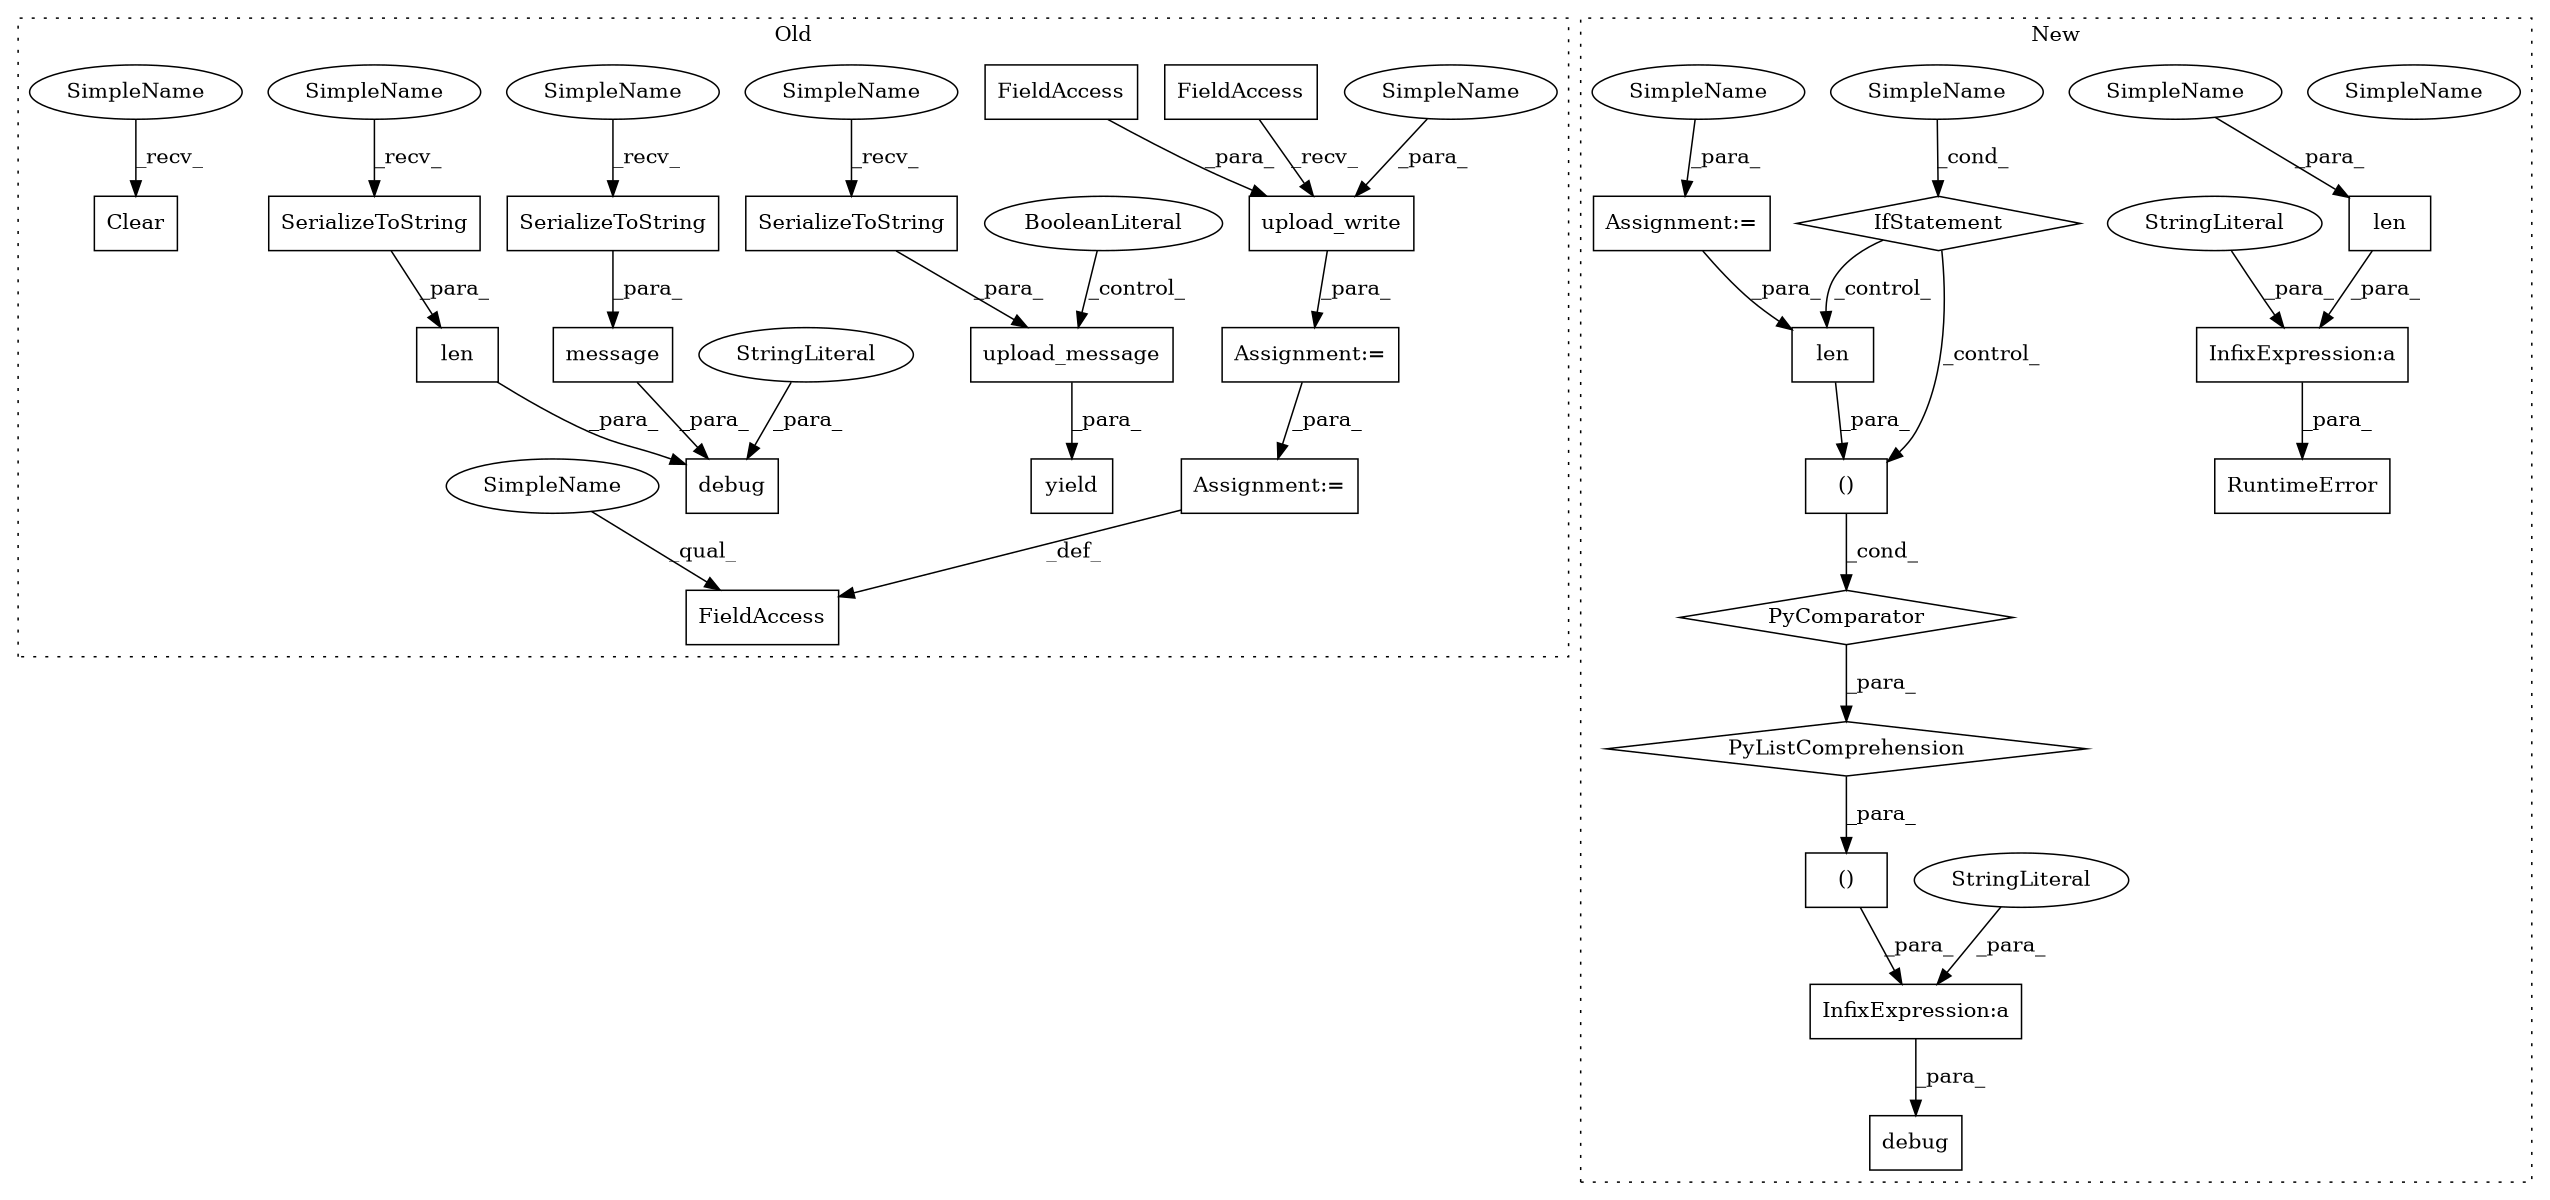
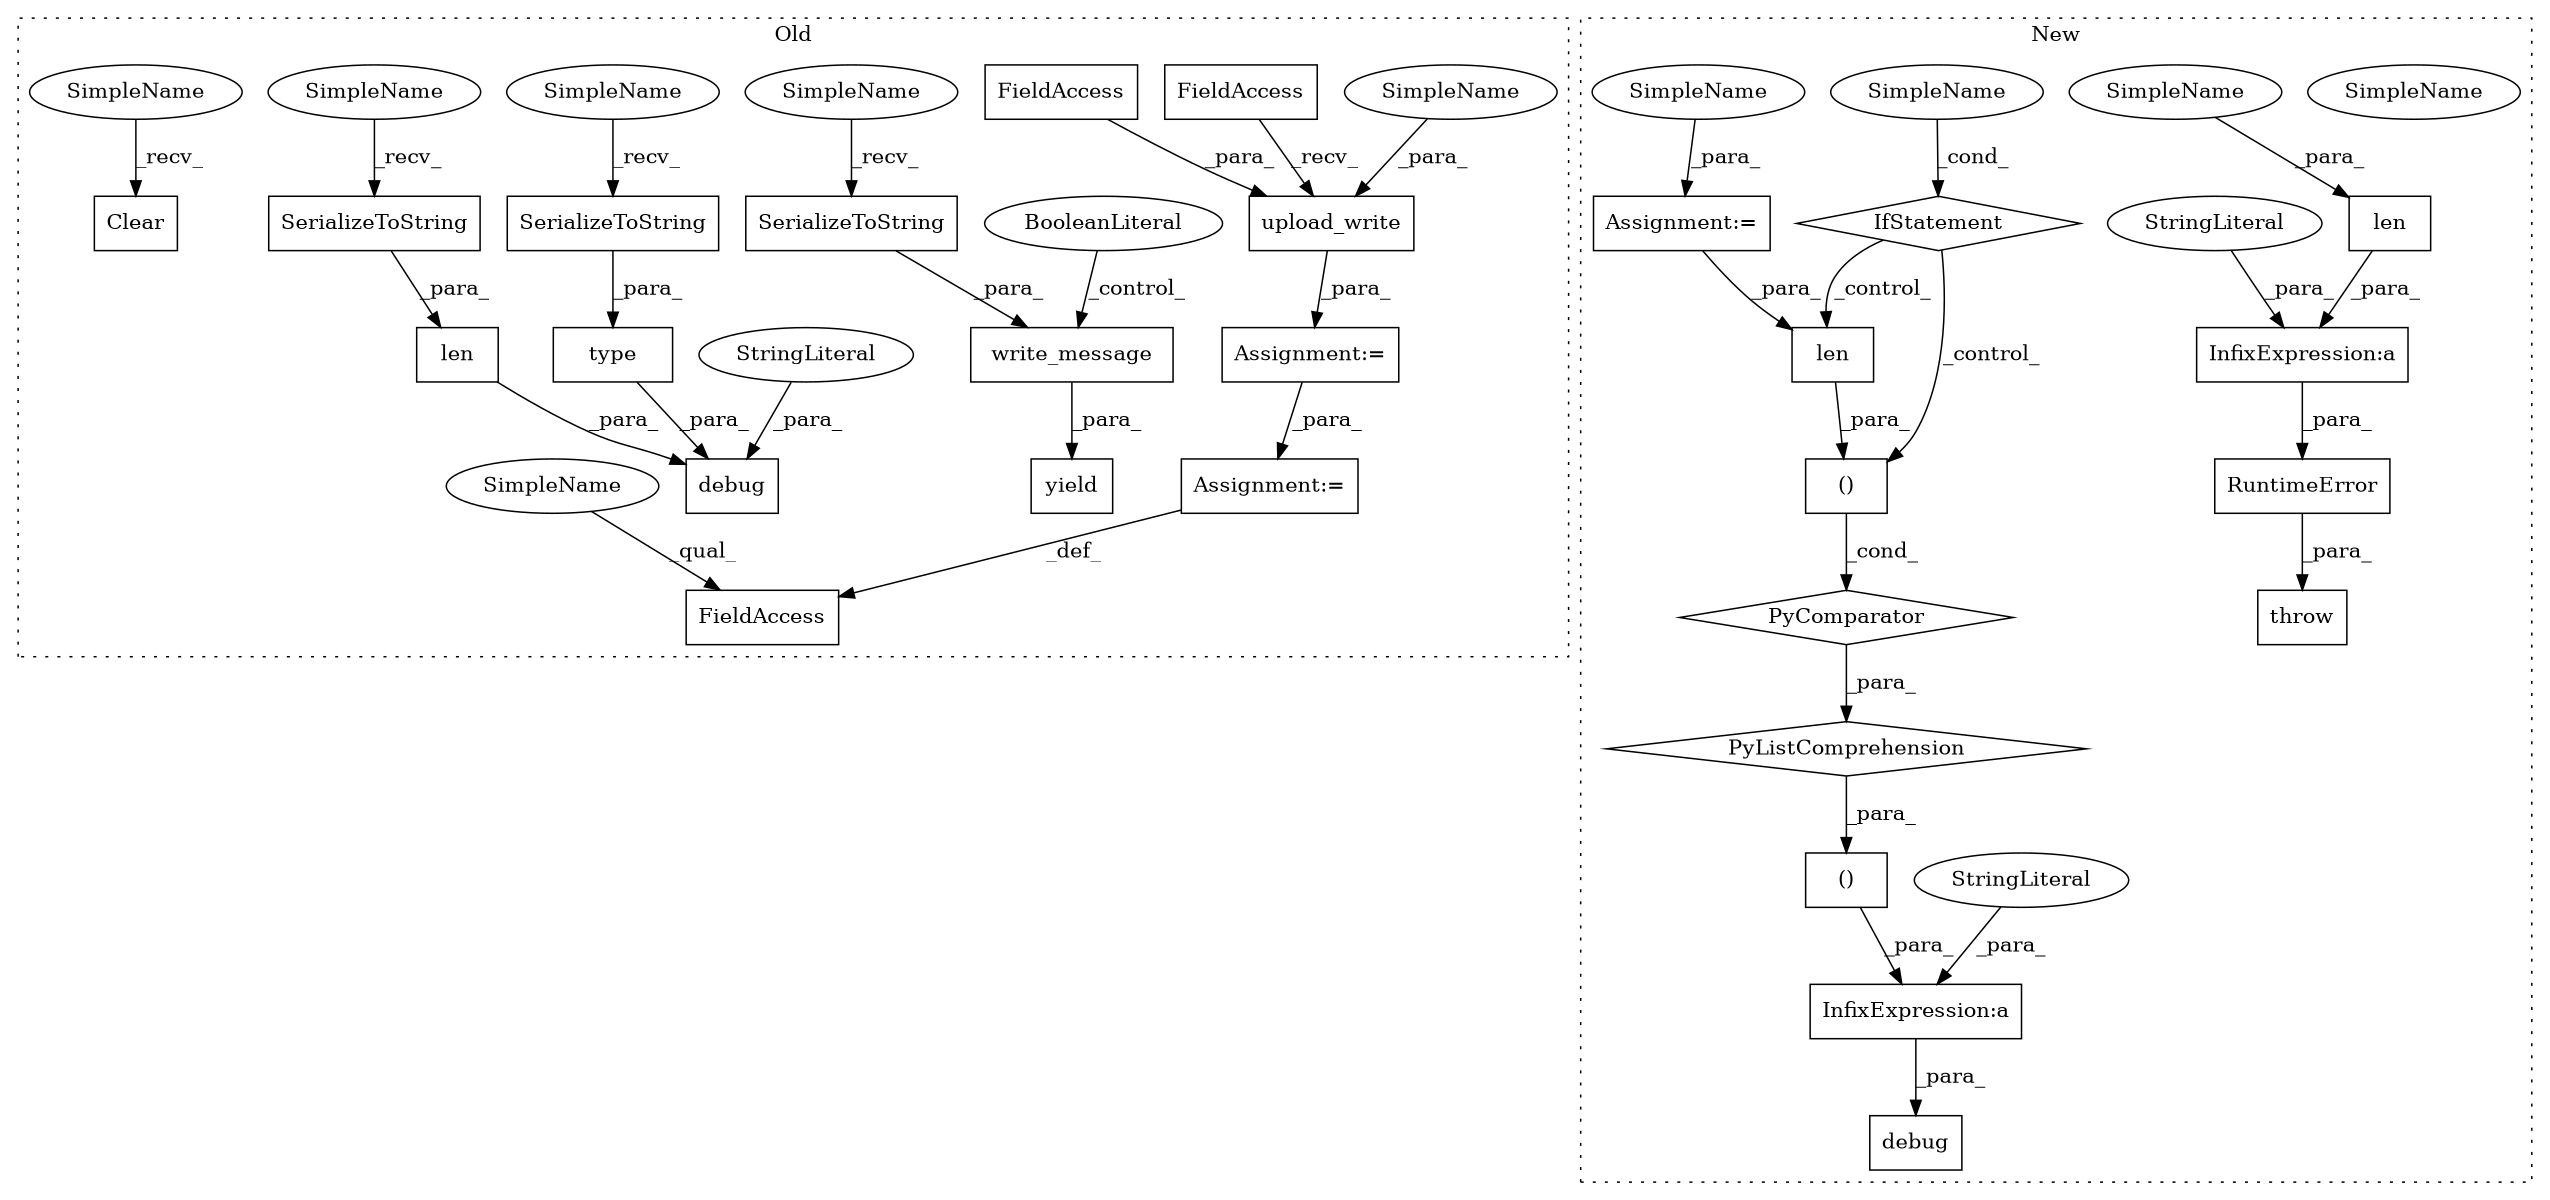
  digraph {
    node [a=32 l=6 s=5019 shape=box]
    n1 [a=112 l=7 label=yield s=5085]
-   n2 [l="14,1" label=upload_message s="5095,5146"]
+   n2 [l="14,1" label=write_message s="5095,5146"]
    n3 [a=9 l=4 label=BooleanLiteral s=5142 shape=ellipse]
    n4 [l=19 label=SerializeToString s=5122]
    n5 [a=22 l=28 label=FieldAccess s=5045]
    n6 [a=7 l=1 label="Assignment:=" s=5073]
    n7 [a=7 l=1 label="Assignment:=" s=4961]
    n8 [l="14,1" label=upload_write s="4974,5008"]
    n9 [l=19 label=SerializeToString s=4896]
    n10 [l="6,1" label=debug s="4840,4949"]
    n11 [l="4,1" label=len s="4885,4915"]
    n12 [a=22 l=11 label=FieldAccess s=4962]
    n13 [a=22 l=13 label=FieldAccess s=4988]
-   n14 [l="5,1" label=message s="4917,4948"]
+   n14 [l="5,1" label=type s="4917,4948"]
    n15 [l=19 label=SerializeToString s=4929]
    n16 [a=45 l=38 label=StringLiteral s=4846 shape=ellipse]
    n17 [l=7 label=Clear s=5030]
    n18 [a=42 label=SimpleName s=5002 shape=ellipse]
    n19 [a=42 label=SimpleName s=4922 shape=ellipse]
    n20 [a=42 label=SimpleName s=4889 shape=ellipse]
    n21 [a=42 l=12 label=SimpleName s=5109 shape=ellipse]
    n22 [a=42 l=12 label=SimpleName s=5017 shape=ellipse]
    n23 [a=42 l=12 label=SimpleName s=5045 shape=ellipse]
    n24 [a=109 l=147 label=PyListComprehension s=4912 shape=diamond]
    n25 [a=113 l=25 label=PyComparator shape=diamond]
    n26 [a=7 l=25 label="Assignment:="]
    n27 [a=27 l=10 label="InfixExpression:a" s=4858]
    n28 [a=106 l=177 label="()" s=4868]
    n29 [l="6,3" label=debug s="4834,5045"]
    n30 [a=106 l=27 label="()" s=4912]
    n31 [l="4,1" label=len s="4929,4938"]
    n32 [a=25 l=25 label=IfStatement shape=diamond]
    n33 [a=42 l=5 label=SimpleName s=5039 shape=ellipse]
    n34 [a=45 l=18 label=StringLiteral s=4840 shape=ellipse]
    n35 [l="4,1" label=len s="5130,5139"]
    n36 [a=27 l=3 label="InfixExpression:a" s=5127]
+   n37 [a=53 label=throw s=5056]
    n38 [l="13,1" label=RuntimeError s="5062,5140"]
    n39 [a=45 l=52 label=StringLiteral s=5075 shape=ellipse]
    n40 [a=42 l=5 label=SimpleName s=5030 shape=ellipse]
    n41 [a=42 l=5 label=SimpleName s=5134 shape=ellipse]
    n42 [a=42 l=5 label=SimpleName s=5039 shape=ellipse]
    subgraph cluster_1 {
      label=Old
      style=dotted
      n1
      n2
      n3
      n4
      n5
      n6
      n7
      n8
      n9
      n10
      n11
      n12
      n13
      n14
      n15
      n16
      n17
      n18
      n19
      n20
      n21
      n22
      n23
    }
    subgraph cluster_2 {
      label=New
      style=dotted
      n24
      n25
      n26
      n27
      n28
      n29
      n30
      n31
      n32
      n33
      n34
      n35
      n36
+     n37
      n38
      n39
      n40
      n41
      n42
    }
    n2 -> n1 [label=_para_]
    n3 -> n2 [label=_control_]
    n4 -> n2 [label=_para_]
    n6 -> n5 [label=_def_]
    n7 -> n6 [label=_para_]
    n8 -> n7 [label=_para_]
    n9 -> n11 [label=_para_]
    n11 -> n10 [label=_para_]
    n12 -> n8 [label=_recv_]
    n13 -> n8 [label=_para_]
    n14 -> n10 [label=_para_]
    n15 -> n14 [label=_para_]
    n16 -> n10 [label=_para_]
    n18 -> n8 [label=_para_]
    n19 -> n15 [label=_recv_]
    n20 -> n9 [label=_recv_]
    n21 -> n4 [label=_recv_]
    n22 -> n17 [label=_recv_]
    n23 -> n5 [label=_qual_]
    n24 -> n28 [label=_para_]
    n25 -> n24 [label=_para_]
    n26 -> n31 [label=_para_]
    n27 -> n29 [label=_para_]
    n28 -> n27 [label=_para_]
    n30 -> n25 [label=_cond_]
    n31 -> n30 [label=_para_]
    n32 -> n30 [label=_control_]
    n32 -> n31 [label=_control_]
    n34 -> n27 [label=_para_]
    n35 -> n36 [label=_para_]
    n36 -> n38 [label=_para_]
+   n38 -> n37 [label=_para_]
    n39 -> n36 [label=_para_]
    n40 -> n26 [label=_para_]
    n41 -> n35 [label=_para_]
    n42 -> n32 [label=_cond_]
  }
